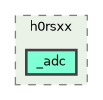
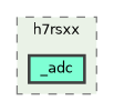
  digraph {
    compound=true
    n1 [color=grey25 fillcolor=aquamarine fontname=Helvetica fontsize=10 height=0.2 label=_adc shape=box style="filled,bold" width=0.4]
    subgraph cluster_1 {
      bgcolor="#eaf2e7"
      fontname=Helvetica
      fontsize=10
-     label=h0rsxx
+     label=h7rsxx
      pencolor=grey50
      style="filled,dashed"
      n1
    }
  }
